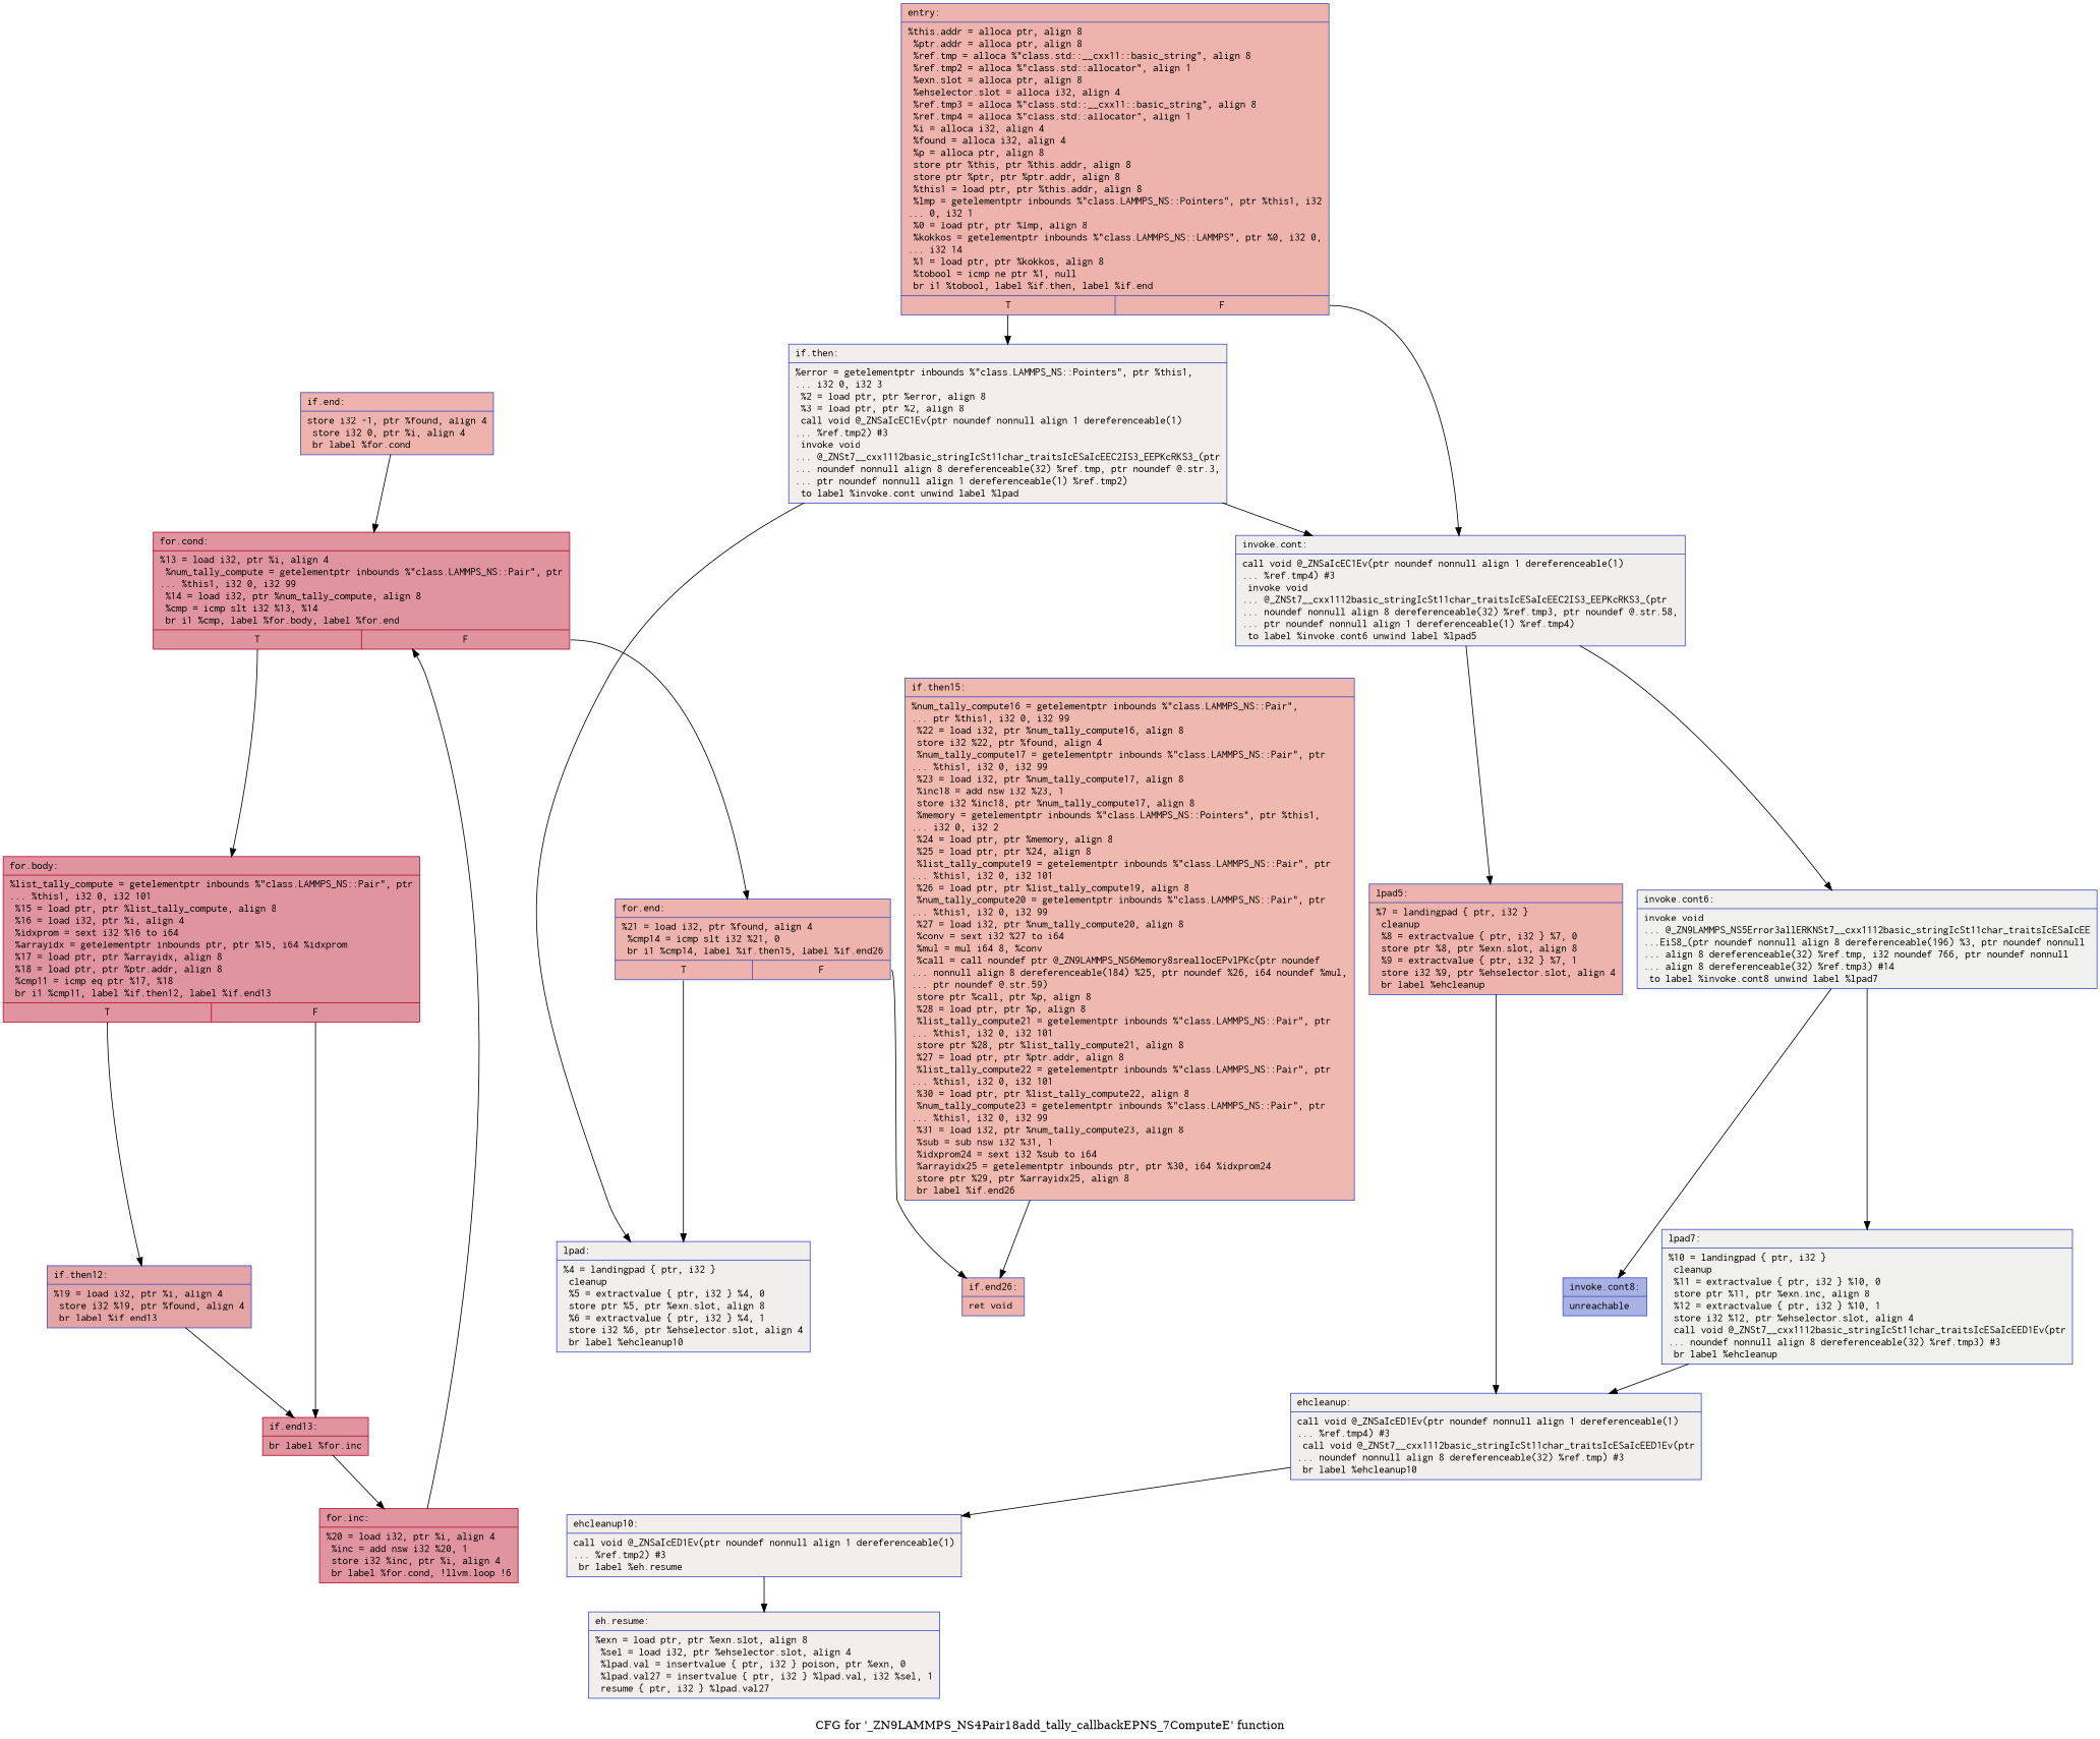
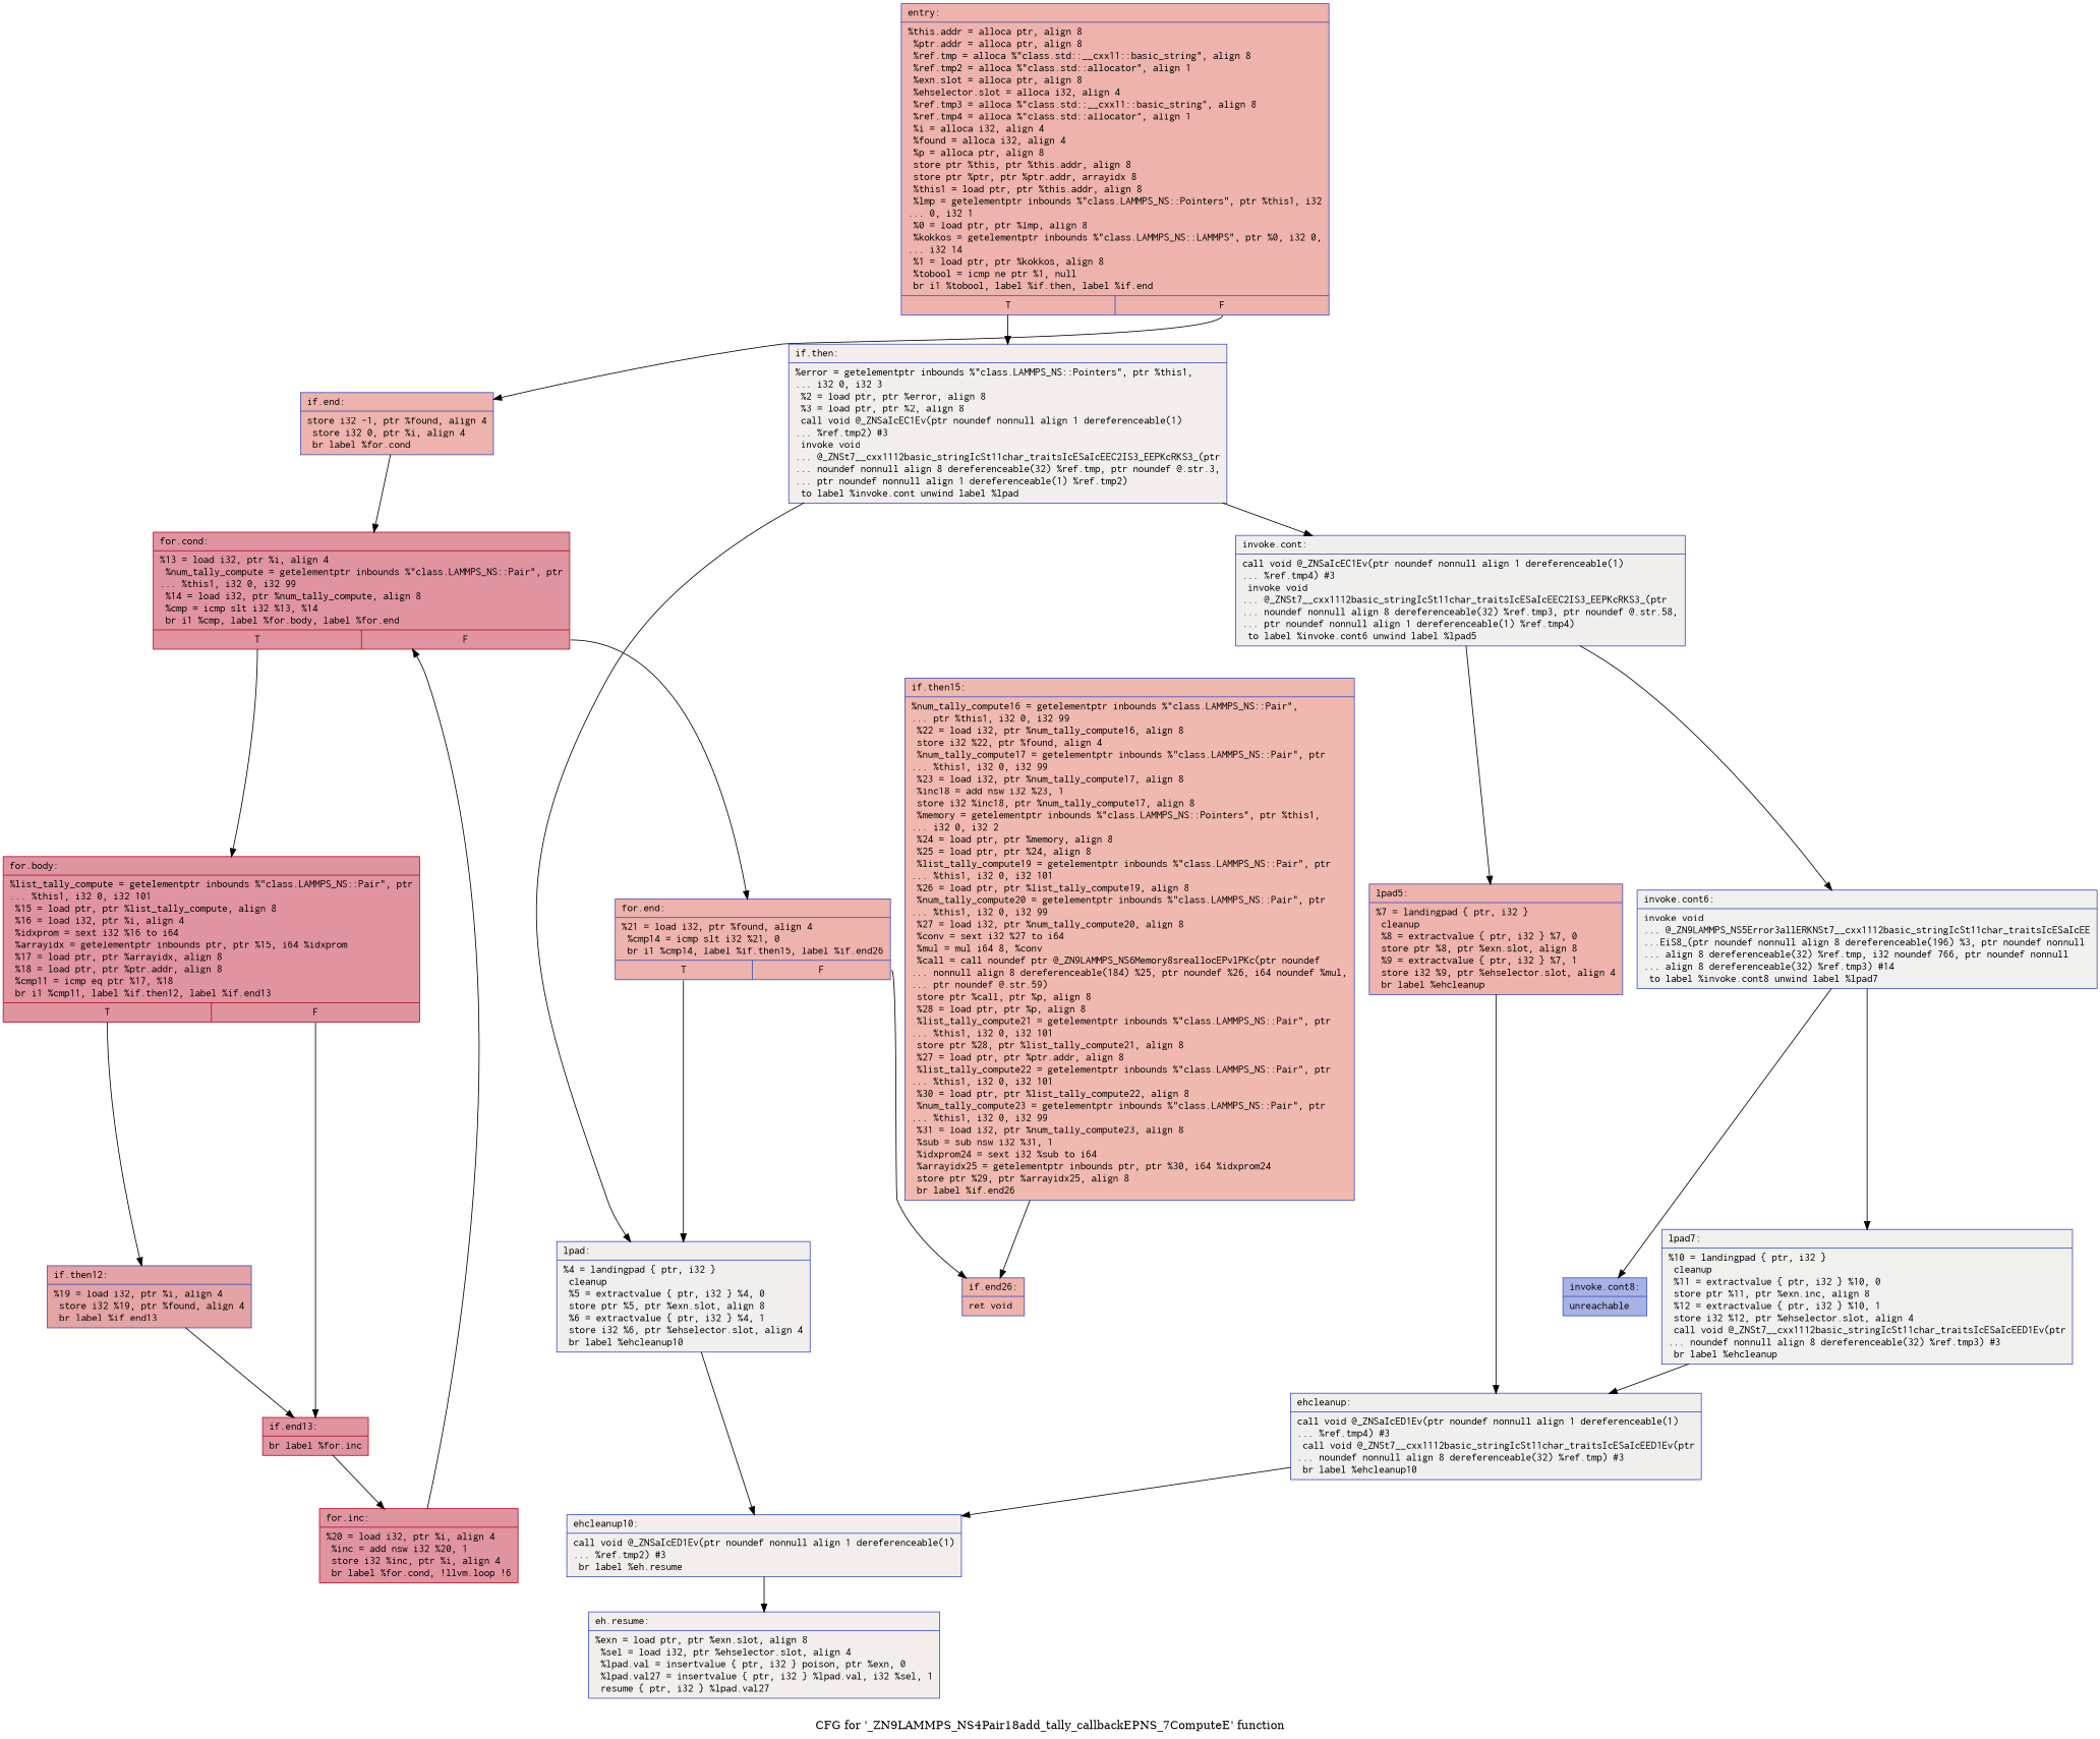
  digraph {
    label="CFG for '_ZN9LAMMPS_NS4Pair18add_tally_callbackEPNS_7ComputeE' function"
    node [color="#3d50c3ff" fillcolor="#d6524470" fontname=Courier shape=record style=filled]
-   n1 [label="{entry:\l|  %this.addr = alloca ptr, align 8\l  %ptr.addr = alloca ptr, align 8\l  %ref.tmp = alloca %\"class.std::__cxx11::basic_string\", align 8\l  %ref.tmp2 = alloca %\"class.std::allocator\", align 1\l  %exn.slot = alloca ptr, align 8\l  %ehselector.slot = alloca i32, align 4\l  %ref.tmp3 = alloca %\"class.std::__cxx11::basic_string\", align 8\l  %ref.tmp4 = alloca %\"class.std::allocator\", align 1\l  %i = alloca i32, align 4\l  %found = alloca i32, align 4\l  %p = alloca ptr, align 8\l  store ptr %this, ptr %this.addr, align 8\l  store ptr %ptr, ptr %ptr.addr, align 8\l  %this1 = load ptr, ptr %this.addr, align 8\l  %lmp = getelementptr inbounds %\"class.LAMMPS_NS::Pointers\", ptr %this1, i32\l... 0, i32 1\l  %0 = load ptr, ptr %lmp, align 8\l  %kokkos = getelementptr inbounds %\"class.LAMMPS_NS::LAMMPS\", ptr %0, i32 0,\l... i32 14\l  %1 = load ptr, ptr %kokkos, align 8\l  %tobool = icmp ne ptr %1, null\l  br i1 %tobool, label %if.then, label %if.end\l|{<s0>T|<s1>F}}"]
+   n1 [label="{entry:\l|  %this.addr = alloca ptr, align 8\l  %ptr.addr = alloca ptr, align 8\l  %ref.tmp = alloca %\"class.std::__cxx11::basic_string\", align 8\l  %ref.tmp2 = alloca %\"class.std::allocator\", align 1\l  %exn.slot = alloca ptr, align 8\l  %ehselector.slot = alloca i32, align 4\l  %ref.tmp3 = alloca %\"class.std::__cxx11::basic_string\", align 8\l  %ref.tmp4 = alloca %\"class.std::allocator\", align 1\l  %i = alloca i32, align 4\l  %found = alloca i32, align 4\l  %p = alloca ptr, align 8\l  store ptr %this, ptr %this.addr, align 8\l  store ptr %ptr, ptr %ptr.addr, arrayidx 8\l  %this1 = load ptr, ptr %this.addr, align 8\l  %lmp = getelementptr inbounds %\"class.LAMMPS_NS::Pointers\", ptr %this1, i32\l... 0, i32 1\l  %0 = load ptr, ptr %lmp, align 8\l  %kokkos = getelementptr inbounds %\"class.LAMMPS_NS::LAMMPS\", ptr %0, i32 0,\l... i32 14\l  %1 = load ptr, ptr %kokkos, align 8\l  %tobool = icmp ne ptr %1, null\l  br i1 %tobool, label %if.then, label %if.end\l|{<s0>T|<s1>F}}"]
    n2 [fillcolor="#e5d8d170" label="{if.then:\l|  %error = getelementptr inbounds %\"class.LAMMPS_NS::Pointers\", ptr %this1,\l... i32 0, i32 3\l  %2 = load ptr, ptr %error, align 8\l  %3 = load ptr, ptr %2, align 8\l  call void @_ZNSaIcEC1Ev(ptr noundef nonnull align 1 dereferenceable(1)\l... %ref.tmp2) #3\l  invoke void\l... @_ZNSt7__cxx1112basic_stringIcSt11char_traitsIcESaIcEEC2IS3_EEPKcRKS3_(ptr\l... noundef nonnull align 8 dereferenceable(32) %ref.tmp, ptr noundef @.str.3,\l... ptr noundef nonnull align 1 dereferenceable(1) %ref.tmp2)\l          to label %invoke.cont unwind label %lpad\l}"]
    n3 [label="{if.end:\l|  store i32 -1, ptr %found, align 4\l  store i32 0, ptr %i, align 4\l  br label %for.cond\l}"]
    n4 [fillcolor="#e0dbd870" label="{invoke.cont:\l|  call void @_ZNSaIcEC1Ev(ptr noundef nonnull align 1 dereferenceable(1)\l... %ref.tmp4) #3\l  invoke void\l... @_ZNSt7__cxx1112basic_stringIcSt11char_traitsIcESaIcEEC2IS3_EEPKcRKS3_(ptr\l... noundef nonnull align 8 dereferenceable(32) %ref.tmp3, ptr noundef @.str.58,\l... ptr noundef nonnull align 1 dereferenceable(1) %ref.tmp4)\l          to label %invoke.cont6 unwind label %lpad5\l}"]
    n5 [fillcolor="#e0dbd870" label="{lpad:\l|  %4 = landingpad \{ ptr, i32 \}\l          cleanup\l  %5 = extractvalue \{ ptr, i32 \} %4, 0\l  store ptr %5, ptr %exn.slot, align 8\l  %6 = extractvalue \{ ptr, i32 \} %4, 1\l  store i32 %6, ptr %ehselector.slot, align 4\l  br label %ehcleanup10\l}"]
    n6 [color="#b70d28ff" fillcolor="#b70d2870" label="{for.cond:\l|  %13 = load i32, ptr %i, align 4\l  %num_tally_compute = getelementptr inbounds %\"class.LAMMPS_NS::Pair\", ptr\l... %this1, i32 0, i32 99\l  %14 = load i32, ptr %num_tally_compute, align 8\l  %cmp = icmp slt i32 %13, %14\l  br i1 %cmp, label %for.body, label %for.end\l|{<s0>T|<s1>F}}"]
    n7 [fillcolor="#dedcdb70" label="{invoke.cont6:\l|  invoke void\l... @_ZN9LAMMPS_NS5Error3allERKNSt7__cxx1112basic_stringIcSt11char_traitsIcESaIcEE\l...EiS8_(ptr noundef nonnull align 8 dereferenceable(196) %3, ptr noundef nonnull\l... align 8 dereferenceable(32) %ref.tmp, i32 noundef 766, ptr noundef nonnull\l... align 8 dereferenceable(32) %ref.tmp3) #14\l          to label %invoke.cont8 unwind label %lpad7\l}"]
    n8 [label="{lpad5:\l|  %7 = landingpad \{ ptr, i32 \}\l          cleanup\l  %8 = extractvalue \{ ptr, i32 \} %7, 0\l  store ptr %8, ptr %exn.slot, align 8\l  %9 = extractvalue \{ ptr, i32 \} %7, 1\l  store i32 %9, ptr %ehselector.slot, align 4\l  br label %ehcleanup\l}"]
    n9 [fillcolor="#e5d8d170" label="{ehcleanup10:\l|  call void @_ZNSaIcED1Ev(ptr noundef nonnull align 1 dereferenceable(1)\l... %ref.tmp2) #3\l  br label %eh.resume\l}"]
    n10 [color="#b70d28ff" fillcolor="#b70d2870" label="{for.body:\l|  %list_tally_compute = getelementptr inbounds %\"class.LAMMPS_NS::Pair\", ptr\l... %this1, i32 0, i32 101\l  %15 = load ptr, ptr %list_tally_compute, align 8\l  %16 = load i32, ptr %i, align 4\l  %idxprom = sext i32 %16 to i64\l  %arrayidx = getelementptr inbounds ptr, ptr %15, i64 %idxprom\l  %17 = load ptr, ptr %arrayidx, align 8\l  %18 = load ptr, ptr %ptr.addr, align 8\l  %cmp11 = icmp eq ptr %17, %18\l  br i1 %cmp11, label %if.then12, label %if.end13\l|{<s0>T|<s1>F}}"]
    n11 [label="{for.end:\l|  %21 = load i32, ptr %found, align 4\l  %cmp14 = icmp slt i32 %21, 0\l  br i1 %cmp14, label %if.then15, label %if.end26\l|{<s0>T|<s1>F}}"]
    n12 [fillcolor="#3d50c370" label="{invoke.cont8:\l|  unreachable\l}"]
    n13 [fillcolor="#dedcdb70" label="{lpad7:\l|  %10 = landingpad \{ ptr, i32 \}\l          cleanup\l  %11 = extractvalue \{ ptr, i32 \} %10, 0\l  store ptr %11, ptr %exn.inc, align 8\l  %12 = extractvalue \{ ptr, i32 \} %10, 1\l  store i32 %12, ptr %ehselector.slot, align 4\l  call void @_ZNSt7__cxx1112basic_stringIcSt11char_traitsIcESaIcEED1Ev(ptr\l... noundef nonnull align 8 dereferenceable(32) %ref.tmp3) #3\l  br label %ehcleanup\l}"]
    n14 [fillcolor="#e0dbd870" label="{ehcleanup:\l|  call void @_ZNSaIcED1Ev(ptr noundef nonnull align 1 dereferenceable(1)\l... %ref.tmp4) #3\l  call void @_ZNSt7__cxx1112basic_stringIcSt11char_traitsIcESaIcEED1Ev(ptr\l... noundef nonnull align 8 dereferenceable(32) %ref.tmp) #3\l  br label %ehcleanup10\l}"]
    n15 [fillcolor="#e5d8d170" label="{eh.resume:\l|  %exn = load ptr, ptr %exn.slot, align 8\l  %sel = load i32, ptr %ehselector.slot, align 4\l  %lpad.val = insertvalue \{ ptr, i32 \} poison, ptr %exn, 0\l  %lpad.val27 = insertvalue \{ ptr, i32 \} %lpad.val, i32 %sel, 1\l  resume \{ ptr, i32 \} %lpad.val27\l}"]
    n16 [fillcolor="#c32e3170" label="{if.then12:\l|  %19 = load i32, ptr %i, align 4\l  store i32 %19, ptr %found, align 4\l  br label %if.end13\l}"]
    n17 [color="#b70d28ff" fillcolor="#b70d2870" label="{if.end13:\l|  br label %for.inc\l}"]
    n18 [label="{if.end26:\l|  ret void\l}"]
    n19 [color="#b70d28ff" fillcolor="#b70d2870" label="{for.inc:\l|  %20 = load i32, ptr %i, align 4\l  %inc = add nsw i32 %20, 1\l  store i32 %inc, ptr %i, align 4\l  br label %for.cond, !llvm.loop !6\l}"]
    n20 [fillcolor="#de614d70" label="{if.then15:\l|  %num_tally_compute16 = getelementptr inbounds %\"class.LAMMPS_NS::Pair\",\l... ptr %this1, i32 0, i32 99\l  %22 = load i32, ptr %num_tally_compute16, align 8\l  store i32 %22, ptr %found, align 4\l  %num_tally_compute17 = getelementptr inbounds %\"class.LAMMPS_NS::Pair\", ptr\l... %this1, i32 0, i32 99\l  %23 = load i32, ptr %num_tally_compute17, align 8\l  %inc18 = add nsw i32 %23, 1\l  store i32 %inc18, ptr %num_tally_compute17, align 8\l  %memory = getelementptr inbounds %\"class.LAMMPS_NS::Pointers\", ptr %this1,\l... i32 0, i32 2\l  %24 = load ptr, ptr %memory, align 8\l  %25 = load ptr, ptr %24, align 8\l  %list_tally_compute19 = getelementptr inbounds %\"class.LAMMPS_NS::Pair\", ptr\l... %this1, i32 0, i32 101\l  %26 = load ptr, ptr %list_tally_compute19, align 8\l  %num_tally_compute20 = getelementptr inbounds %\"class.LAMMPS_NS::Pair\", ptr\l... %this1, i32 0, i32 99\l  %27 = load i32, ptr %num_tally_compute20, align 8\l  %conv = sext i32 %27 to i64\l  %mul = mul i64 8, %conv\l  %call = call noundef ptr @_ZN9LAMMPS_NS6Memory8sreallocEPvlPKc(ptr noundef\l... nonnull align 8 dereferenceable(184) %25, ptr noundef %26, i64 noundef %mul,\l... ptr noundef @.str.59)\l  store ptr %call, ptr %p, align 8\l  %28 = load ptr, ptr %p, align 8\l  %list_tally_compute21 = getelementptr inbounds %\"class.LAMMPS_NS::Pair\", ptr\l... %this1, i32 0, i32 101\l  store ptr %28, ptr %list_tally_compute21, align 8\l  %27 = load ptr, ptr %ptr.addr, align 8\l  %list_tally_compute22 = getelementptr inbounds %\"class.LAMMPS_NS::Pair\", ptr\l... %this1, i32 0, i32 101\l  %30 = load ptr, ptr %list_tally_compute22, align 8\l  %num_tally_compute23 = getelementptr inbounds %\"class.LAMMPS_NS::Pair\", ptr\l... %this1, i32 0, i32 99\l  %31 = load i32, ptr %num_tally_compute23, align 8\l  %sub = sub nsw i32 %31, 1\l  %idxprom24 = sext i32 %sub to i64\l  %arrayidx25 = getelementptr inbounds ptr, ptr %30, i64 %idxprom24\l  store ptr %29, ptr %arrayidx25, align 8\l  br label %if.end26\l}"]
    n1 -> n2 [tailport=s0]
-   n1 -> n4 [tailport=s1]
+   n1 -> n3 [tailport=s1]
    n2 -> n4
    n2 -> n5
    n3 -> n6
    n4 -> n7
    n4 -> n8
+   n5 -> n9
    n6 -> n10 [tailport=s0]
    n6 -> n11 [tailport=s1]
    n7 -> n12
    n7 -> n13
    n8 -> n14
    n9 -> n15
    n10 -> n16 [tailport=s0]
    n10 -> n17 [tailport=s1]
    n11 -> n5 [tailport=s0]
    n11 -> n18 [tailport=s1]
    n13 -> n14
    n14 -> n9
    n16 -> n17
    n17 -> n19
    n19 -> n6
    n20 -> n18
  }
